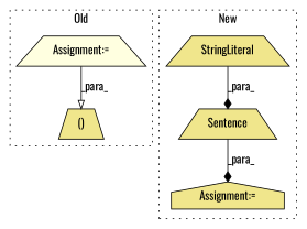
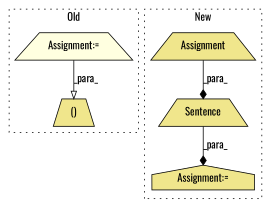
  digraph {
    fontname=Oswald
    node [a=7 shape=trapezium style=filled fillcolor=khaki fontname=Oswald]
    edge [arrowhead=diamond fontname=Oswald]
    n1 [a=106 l=45 label="()" s=5235]
    n2 [l=6 label="Assignment:=" s=5035 fillcolor=lightyellow]
    n3 [a=32 l="9,1" label=Sentence s="6306,6364"]
-   n4 [a=45 l=49 label=StringLiteral s=6315]
+   n4 [a=45 l=49 label=Assignment s=6315]
    n5 [l=1 label="Assignment:=" s=6305 shape=house]
    subgraph cluster_1 {
      label=Old
      style=dotted
      n1
      n2
    }
    subgraph cluster_2 {
      label=New
      style=dotted
      n3
      n4
      n5
    }
    n2 -> n1 [label=_para_ arrowhead=onormal]
    n3 -> n5 [label=_para_]
    n4 -> n3 [label=_para_]
  }
